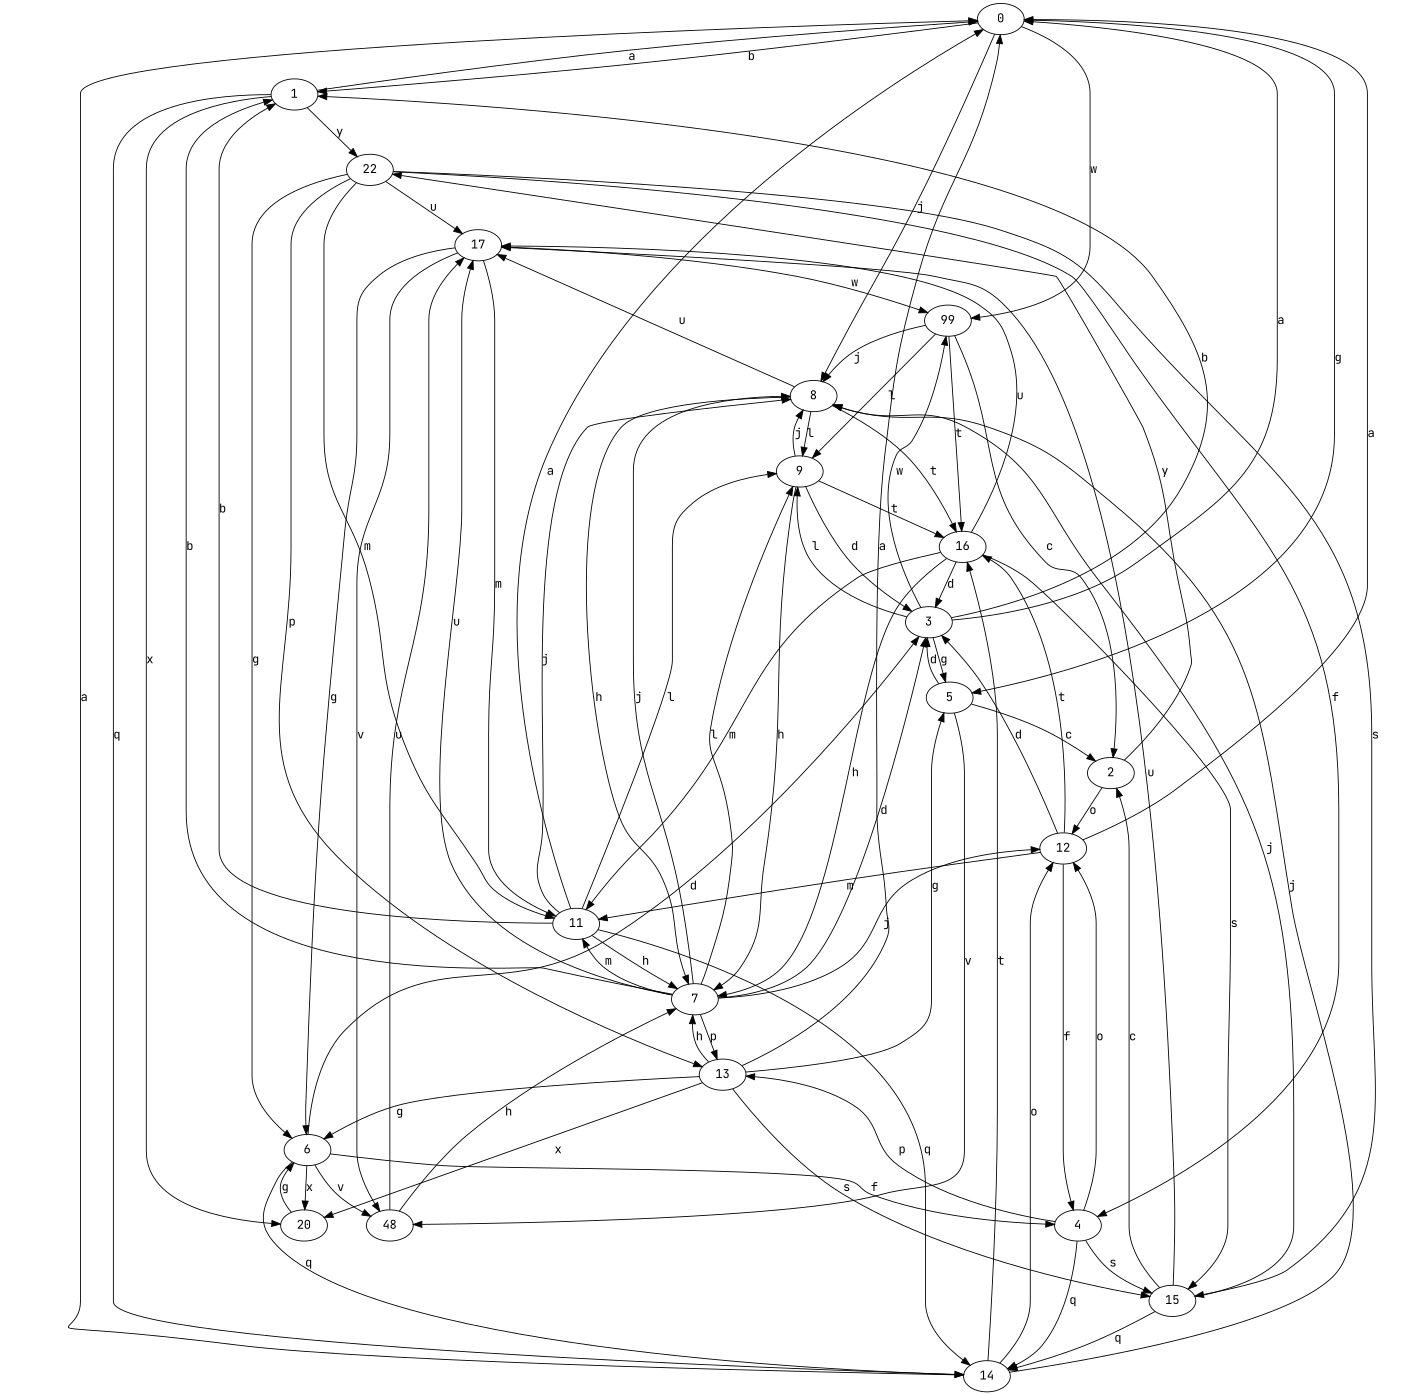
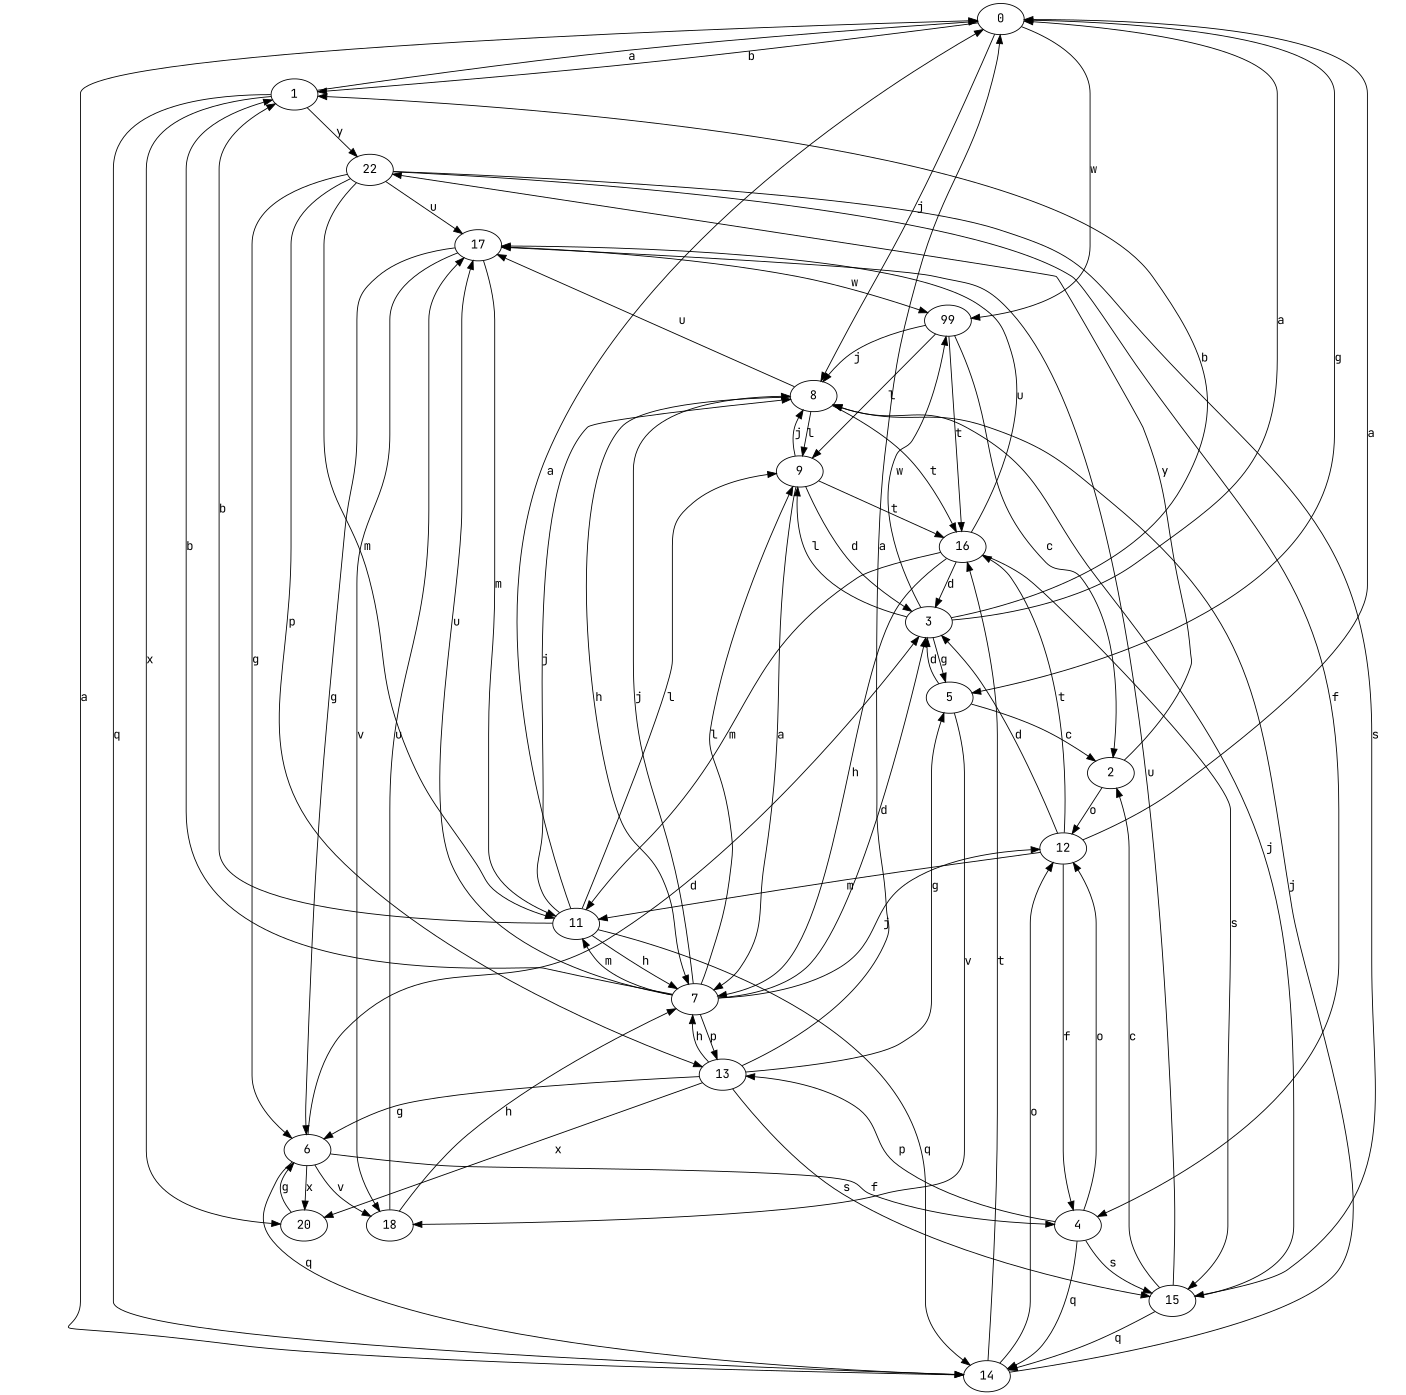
  strict digraph {
    fontname="JetBrains Mono"
    node [fontname="JetBrains Mono"]
    edge [fontname="JetBrains Mono"]
    0
    1
    5
    8
    n5 [label=99]
    14
    20
    22
    2
    3
-   18 [label=48]
+   18
    9
    7
    17
    16
    12
    6
    4
    13
    15
    11
    0 -> 1 [label=b]
    0 -> 5 [label=g]
    0 -> 8 [label=j]
    0 -> n5 [label=w]
    1 -> 0 [label=a]
    1 -> 14 [label=q]
    1 -> 20 [label=x]
    1 -> 22 [label=y]
    5 -> 2 [label=c]
    5 -> 3 [label=d]
    5 -> 18 [label=v]
    8 -> 9 [label=l]
    8 -> 7 [label=h]
    8 -> 17 [label=u]
    8 -> 16 [label=t]
    n5 -> 8 [label=j]
    n5 -> 2 [label=c]
    n5 -> 9 [label=l]
    n5 -> 16 [label=t]
    14 -> 0 [label=a]
    14 -> 8 [label=j]
    14 -> 16 [label=t]
    14 -> 12 [label=o]
    20 -> 6 [label=g]
    22 -> 17 [label=u]
    22 -> 6 [label=g]
    22 -> 4 [label=f]
    22 -> 13 [label=p]
    22 -> 15 [label=s]
    22 -> 11 [label=m]
    2 -> 22 [label=y]
    2 -> 12 [label=o]
    3 -> 0 [label=a]
    3 -> 1 [label=b]
    3 -> 5 [label=g]
    3 -> n5 [label=w]
    3 -> 9 [label=l]
    18 -> 7 [label=h]
    18 -> 17 [label=u]
    9 -> 8 [label=j]
    9 -> 3 [label=d]
-   9 -> 7 [label=h]
+   9 -> 7 [label=a]
    9 -> 16 [label=t]
    7 -> 1 [label=b]
    7 -> 8 [label=j]
    7 -> 3 [label=d]
    7 -> 9 [label=l]
    7 -> 17 [label=u]
    7 -> 12 [label=j]
    7 -> 13 [label=p]
    7 -> 11 [label=m]
    17 -> n5 [label=w]
    17 -> 18 [label=v]
    17 -> 6 [label=g]
    17 -> 11 [label=m]
    16 -> 3 [label=d]
    16 -> 7 [label=h]
    16 -> 17 [label=u]
    16 -> 15 [label=s]
    16 -> 11 [label=m]
    12 -> 0 [label=a]
    12 -> 3 [label=d]
    12 -> 16 [label=t]
    12 -> 4 [label=f]
    12 -> 11 [label=m]
    6 -> 14 [label=q]
    6 -> 20 [label=x]
    6 -> 3 [label=d]
    6 -> 18 [label=v]
    6 -> 4 [label=f]
    4 -> 14 [label=q]
    4 -> 12 [label=o]
    4 -> 13 [label=p]
    4 -> 15 [label=s]
    13 -> 0 [label=a]
    13 -> 5 [label=g]
    13 -> 20 [label=x]
    13 -> 7 [label=h]
    13 -> 6 [label=g]
    13 -> 15 [label=s]
    15 -> 8 [label=j]
    15 -> 14 [label=q]
    15 -> 2 [label=c]
    15 -> 17 [label=u]
    11 -> 0 [label=a]
    11 -> 1 [label=b]
    11 -> 8 [label=j]
    11 -> 14 [label=q]
    11 -> 9 [label=l]
    11 -> 7 [label=h]
  }
